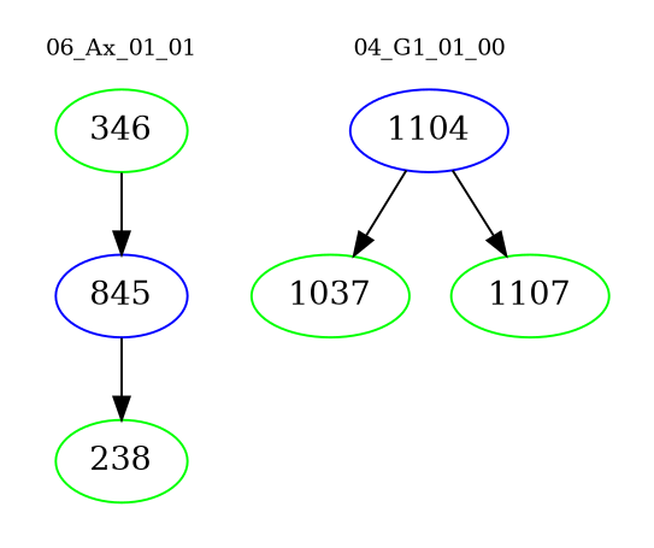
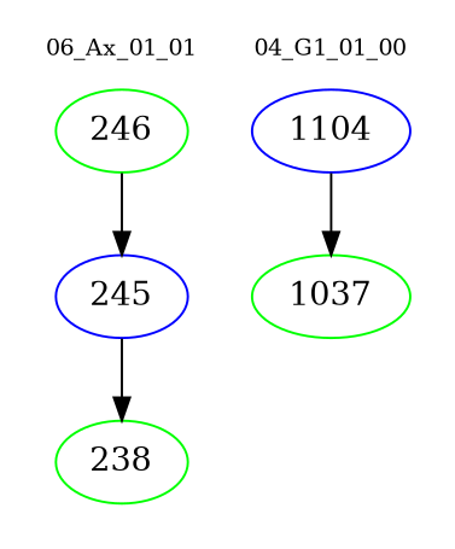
  digraph {
    node [color=green]
    edge [color=black]
-   n1 [color=blue label=845]
+   n1 [color=blue label=245]
    n2 [label=238]
-   n3 [label=346]
+   n3 [label=246]
    n4 [color=blue label=1104]
    n5 [label=1037]
-   n6 [label=1107]
    subgraph cluster_1 {
      color=white
      fontsize=10
      label="06_Ax_01_01"
      n1
      n2
      n3
    }
    subgraph cluster_2 {
      color=white
      fontsize=10
      label="04_G1_01_00"
      n4
      n5
-     n6
    }
    n1 -> n2
    n3 -> n1
    n4 -> n5
-   n4 -> n6
  }
